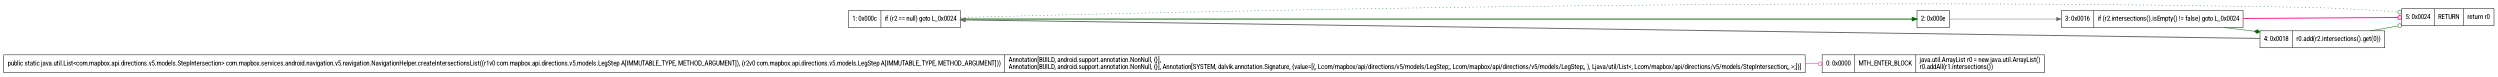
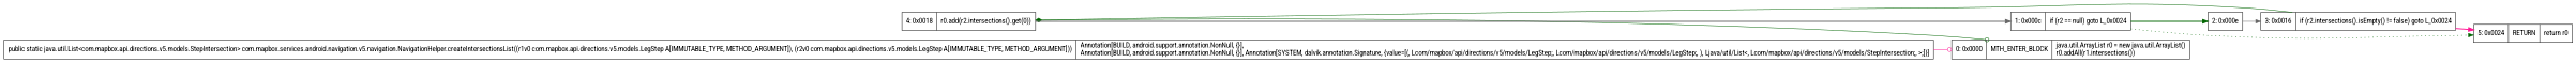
  digraph {
    fontname="Roboto Condensed"
    rankdir=LR
    node [fontname="Roboto Condensed" shape=record]
    edge [arrowhead=normal color=darkgreen fontname="Roboto Condensed" style=solid]
    n1 [label="{0\:\ 0x0000|MTH_ENTER_BLOCK\l|java.util.ArrayList r0 = new java.util.ArrayList()\lr0.addAll(r1.intersections())\l}"]
    n2 [label="{1\:\ 0x000c|if (r2 == null) goto L_0x0024\l}"]
    n3 [label="{2\:\ 0x000e}"]
    n4 [label="{5\:\ 0x0024|RETURN\l|return r0\l}"]
    n5 [label="{3\:\ 0x0016|if (r2.intersections().isEmpty() != false) goto L_0x0024\l}"]
    n6 [label="{4\:\ 0x0018|r0.add(r2.intersections().get(0))\l}"]
    n7 [label="{public static java.util.List\<com.mapbox.api.directions.v5.models.StepIntersection\> com.mapbox.services.android.navigation.v5.navigation.NavigationHelper.createIntersectionsList((r1v0 com.mapbox.api.directions.v5.models.LegStep A[IMMUTABLE_TYPE, METHOD_ARGUMENT]), (r2v0 com.mapbox.api.directions.v5.models.LegStep A[IMMUTABLE_TYPE, METHOD_ARGUMENT]))  | Annotation[BUILD, android.support.annotation.NonNull, \{\}], \lAnnotation[BUILD, android.support.annotation.NonNull, \{\}], Annotation[SYSTEM, dalvik.annotation.Signature, \{value=[(, Lcom\/mapbox\/api\/directions\/v5\/models\/LegStep;, Lcom\/mapbox\/api\/directions\/v5\/models\/LegStep;, ), Ljava\/util\/List\<, Lcom\/mapbox\/api\/directions\/v5\/models\/StepIntersection;, \>;]\}]\l}"]
    n2 -> n3 [style=bold]
-   n2 -> n4 [arrowhead=odot style=dotted]
+   n2 -> n4 [style=dotted]
    n3 -> n5 [color=gray40]
-   n5 -> n4 [arrowhead=odot color=deeppink style=bold]
+   n5 -> n4 [color=deeppink style=bold]
    n5 -> n6 [arrowhead=diamond]
    n6 -> n2 [color=gray40 style=bold]
-   n6 -> n4 [arrowhead=odot]
+   n6 -> n1 [arrowhead=odot]
    n7 -> n1 [arrowhead=odot color=deeppink]
  }
